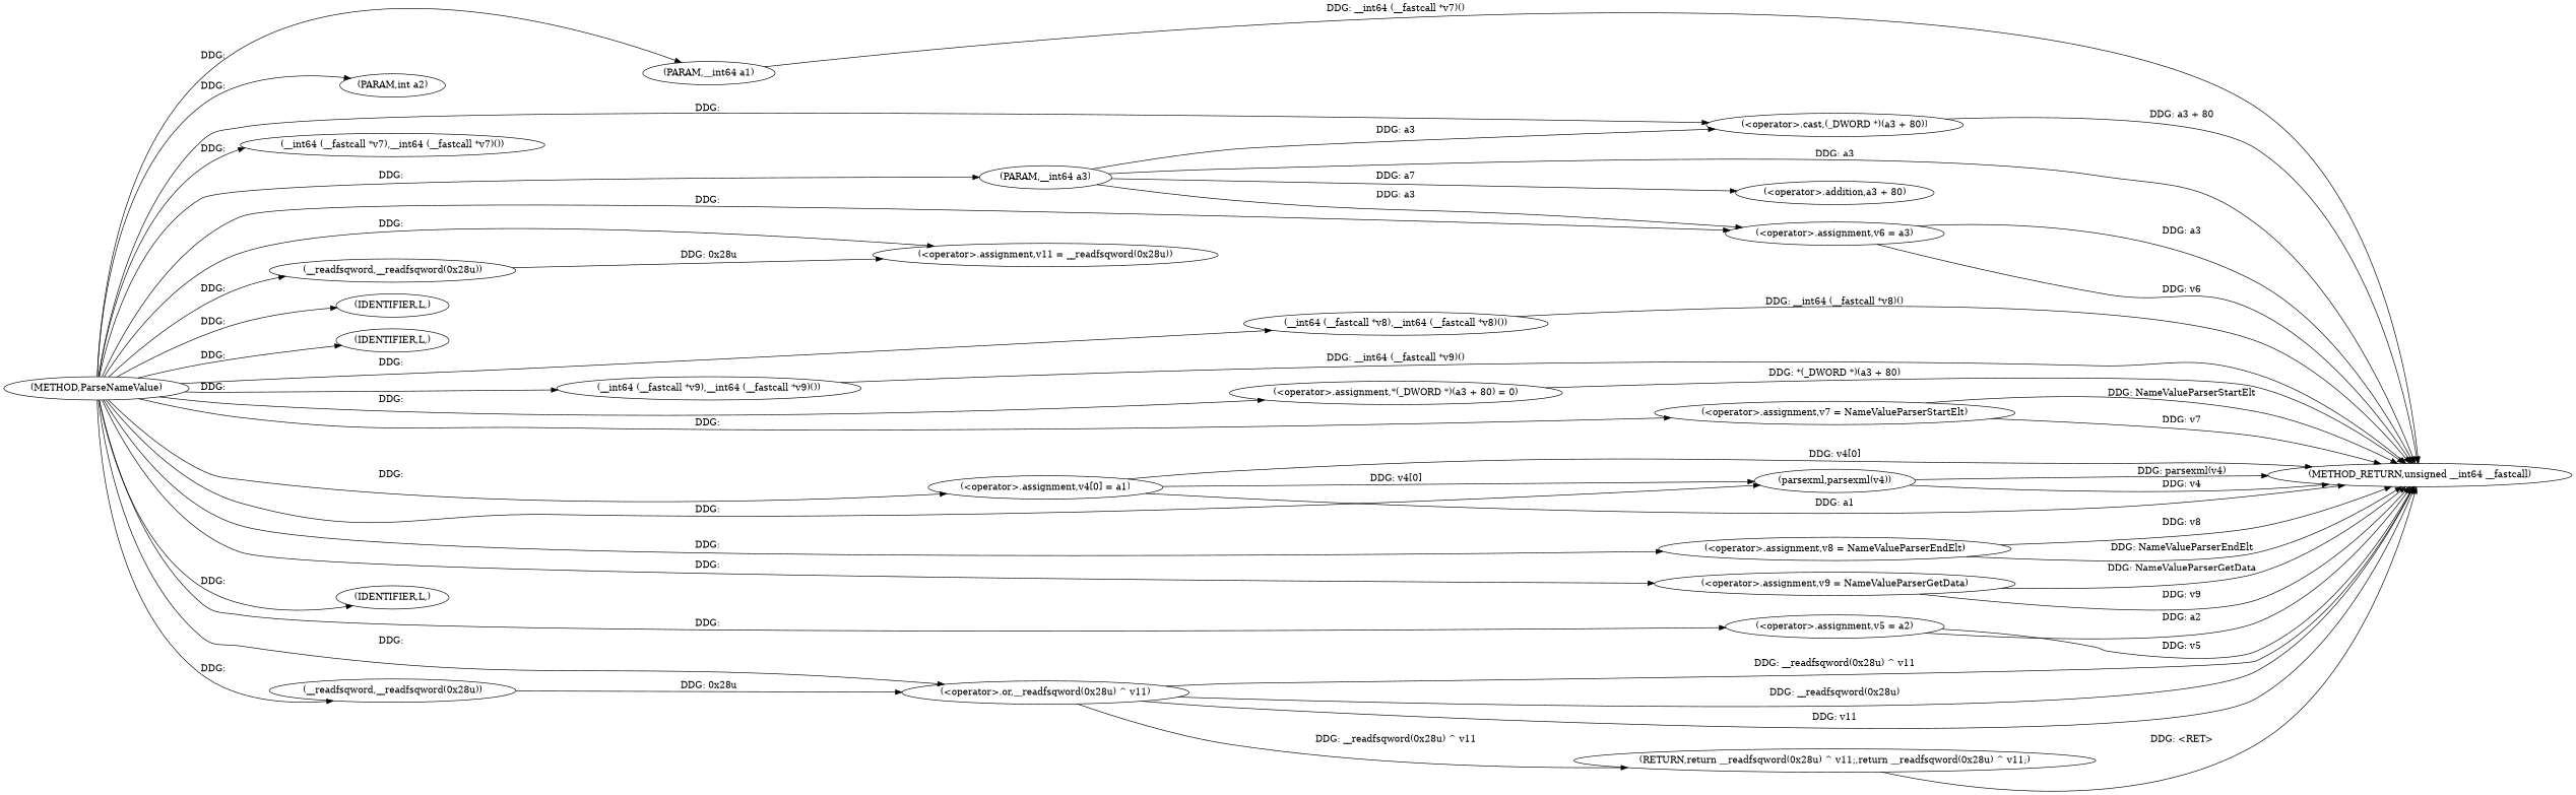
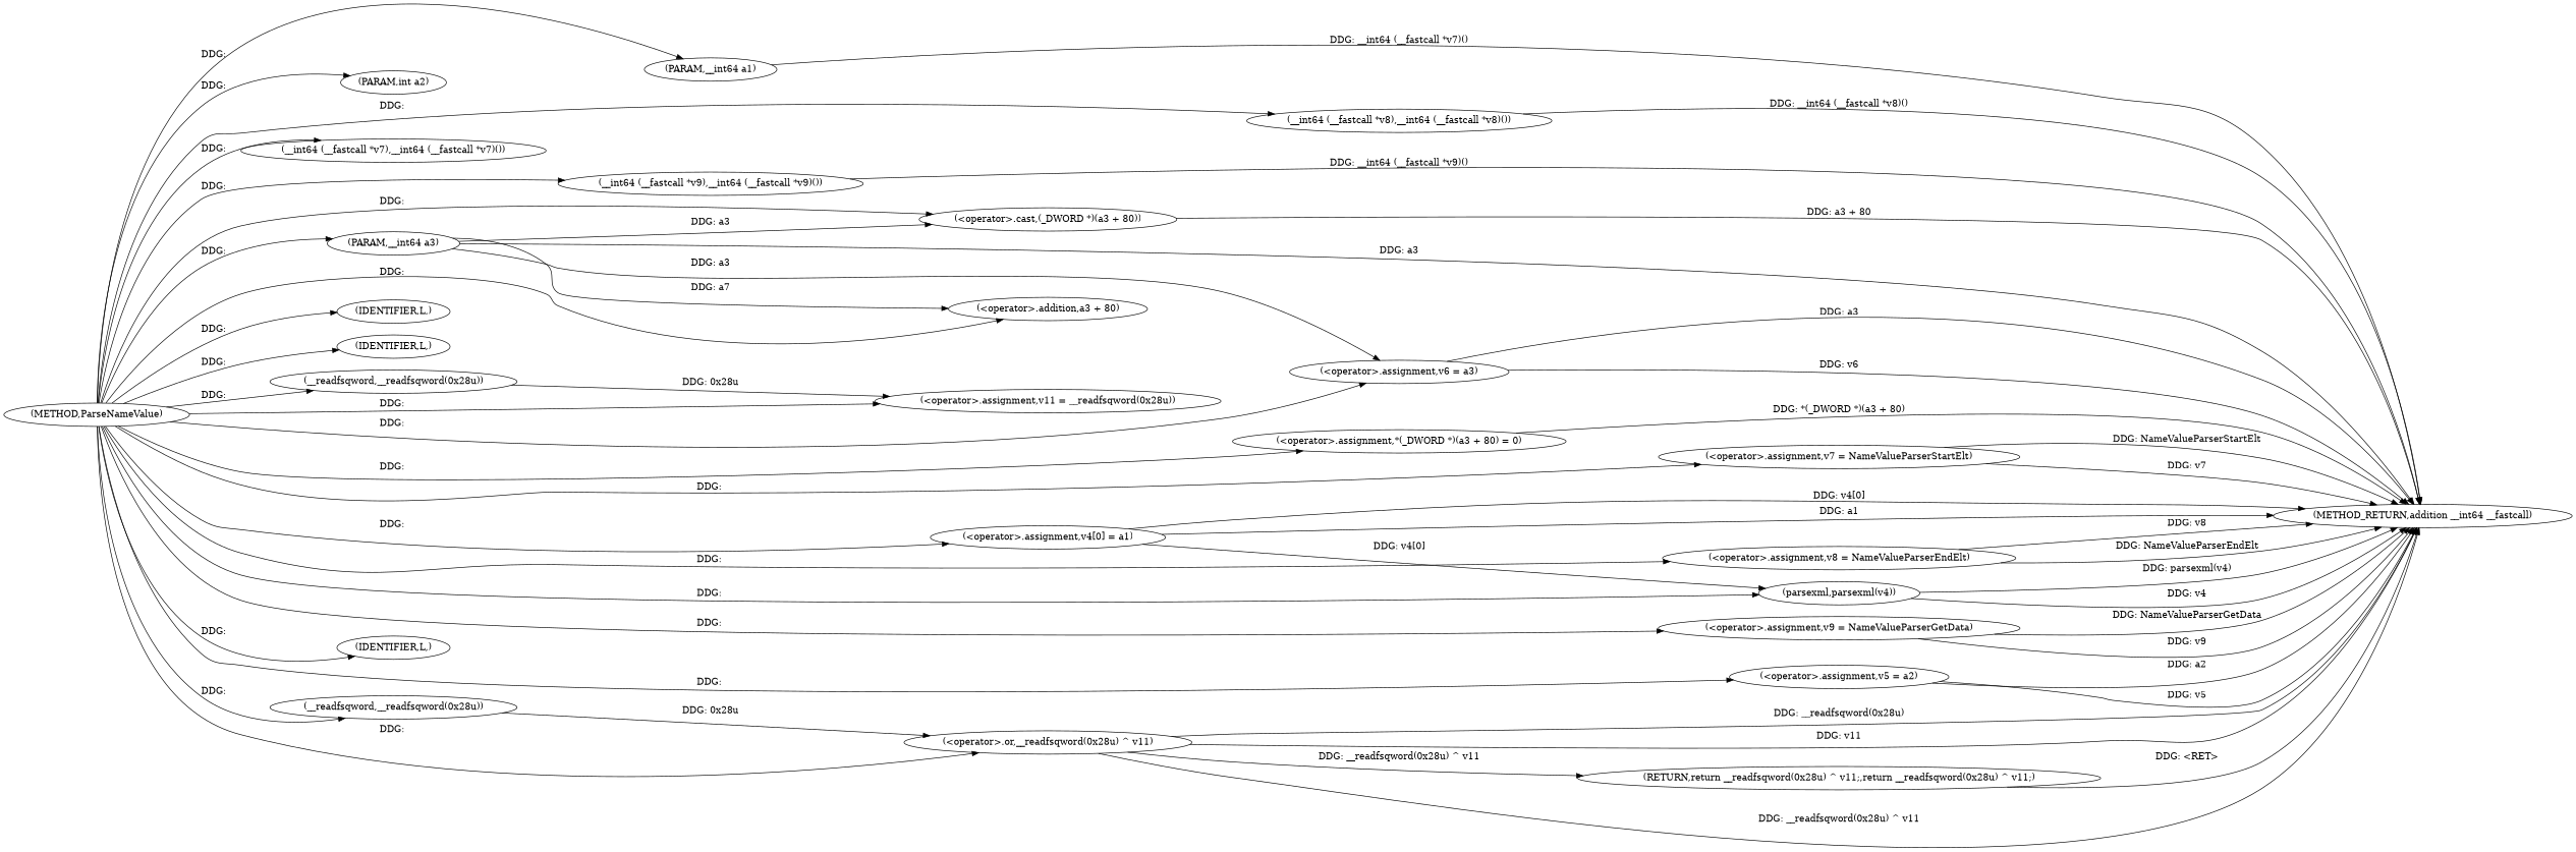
  digraph {
    rankdir=LR
    n1 [label="(METHOD,ParseNameValue)"]
    n2 [label="(PARAM,__int64 a1)"]
    n3 [label="(PARAM,int a2)"]
    n4 [label="(PARAM,__int64 a3)"]
    n5 [label="(__int64 (__fastcall *v7),__int64 (__fastcall *v7)())"]
    n6 [label="(__int64 (__fastcall *v8),__int64 (__fastcall *v8)())"]
    n7 [label="(__int64 (__fastcall *v9),__int64 (__fastcall *v9)())"]
    n8 [label="(<operator>.assignment,v11 = __readfsqword(0x28u))"]
    n9 [label="(__readfsqword,__readfsqword(0x28u))"]
    n10 [label="(IDENTIFIER,L,)"]
    n11 [label="(IDENTIFIER,L,)"]
    n12 [label="(<operator>.assignment,*(_DWORD *)(a3 + 80) = 0)"]
    n13 [label="(<operator>.cast,(_DWORD *)(a3 + 80))"]
    n14 [label="(<operator>.addition,a3 + 80)"]
    n15 [label="(<operator>.assignment,v7 = NameValueParserStartElt)"]
    n16 [label="(<operator>.assignment,v4[0] = a1)"]
    n17 [label="(<operator>.assignment,v8 = NameValueParserEndElt)"]
    n18 [label="(<operator>.assignment,v9 = NameValueParserGetData)"]
    n19 [label="(<operator>.assignment,v5 = a2)"]
    n20 [label="(<operator>.assignment,v6 = a3)"]
    n21 [label="(IDENTIFIER,L,)"]
    n22 [label="(parsexml,parsexml(v4))"]
    n23 [label="(<operator>.or,__readfsqword(0x28u) ^ v11)"]
    n24 [label="(__readfsqword,__readfsqword(0x28u))"]
-   n25 [label="(METHOD_RETURN,unsigned __int64 __fastcall)"]
+   n25 [label="(METHOD_RETURN,addition __int64 __fastcall)"]
    n26 [label="(RETURN,return __readfsqword(0x28u) ^ v11;,return __readfsqword(0x28u) ^ v11;)"]
    n1 -> n2 [label="DDG: "]
    n1 -> n3 [label="DDG: "]
    n1 -> n4 [label="DDG: "]
    n1 -> n5 [label="DDG: "]
    n1 -> n6 [label="DDG: "]
    n1 -> n7 [label="DDG: "]
    n1 -> n8 [label="DDG: "]
    n1 -> n9 [label="DDG: "]
    n1 -> n10 [label="DDG: "]
    n1 -> n11 [label="DDG: "]
    n1 -> n12 [label="DDG: "]
    n1 -> n13 [label="DDG: "]
+   n1 -> n14 [label="DDG: "]
    n1 -> n15 [label="DDG: "]
    n1 -> n16 [label="DDG: "]
    n1 -> n17 [label="DDG: "]
    n1 -> n18 [label="DDG: "]
    n1 -> n19 [label="DDG: "]
    n1 -> n20 [label="DDG: "]
    n1 -> n21 [label="DDG: "]
    n1 -> n22 [label="DDG: "]
    n1 -> n23 [label="DDG: "]
    n1 -> n24 [label="DDG: "]
    n2 -> n25 [label="DDG: __int64 (__fastcall *v7)()"]
    n4 -> n13 [label="DDG: a3"]
    n4 -> n14 [label="DDG: a7"]
    n4 -> n20 [label="DDG: a3"]
    n4 -> n25 [label="DDG: a3"]
    n6 -> n25 [label="DDG: __int64 (__fastcall *v8)()"]
    n7 -> n25 [label="DDG: __int64 (__fastcall *v9)()"]
    n9 -> n8 [label="DDG: 0x28u"]
    n12 -> n25 [label="DDG: *(_DWORD *)(a3 + 80)"]
    n13 -> n25 [label="DDG: a3 + 80"]
    n15 -> n25 [label="DDG: NameValueParserStartElt"]
    n15 -> n25 [label="DDG: v7"]
    n16 -> n22 [label="DDG: v4[0]"]
    n16 -> n25 [label="DDG: a1"]
    n16 -> n25 [label="DDG: v4[0]"]
    n17 -> n25 [label="DDG: v8"]
    n17 -> n25 [label="DDG: NameValueParserEndElt"]
    n18 -> n25 [label="DDG: NameValueParserGetData"]
    n18 -> n25 [label="DDG: v9"]
    n19 -> n25 [label="DDG: a2"]
    n19 -> n25 [label="DDG: v5"]
    n20 -> n25 [label="DDG: a3"]
    n20 -> n25 [label="DDG: v6"]
    n22 -> n25 [label="DDG: parsexml(v4)"]
    n22 -> n25 [label="DDG: v4"]
    n23 -> n25 [label="DDG: __readfsqword(0x28u) ^ v11"]
    n23 -> n25 [label="DDG: __readfsqword(0x28u)"]
    n23 -> n25 [label="DDG: v11"]
    n23 -> n26 [label="DDG: __readfsqword(0x28u) ^ v11"]
    n24 -> n23 [label="DDG: 0x28u"]
    n26 -> n25 [label="DDG: <RET>"]
  }
